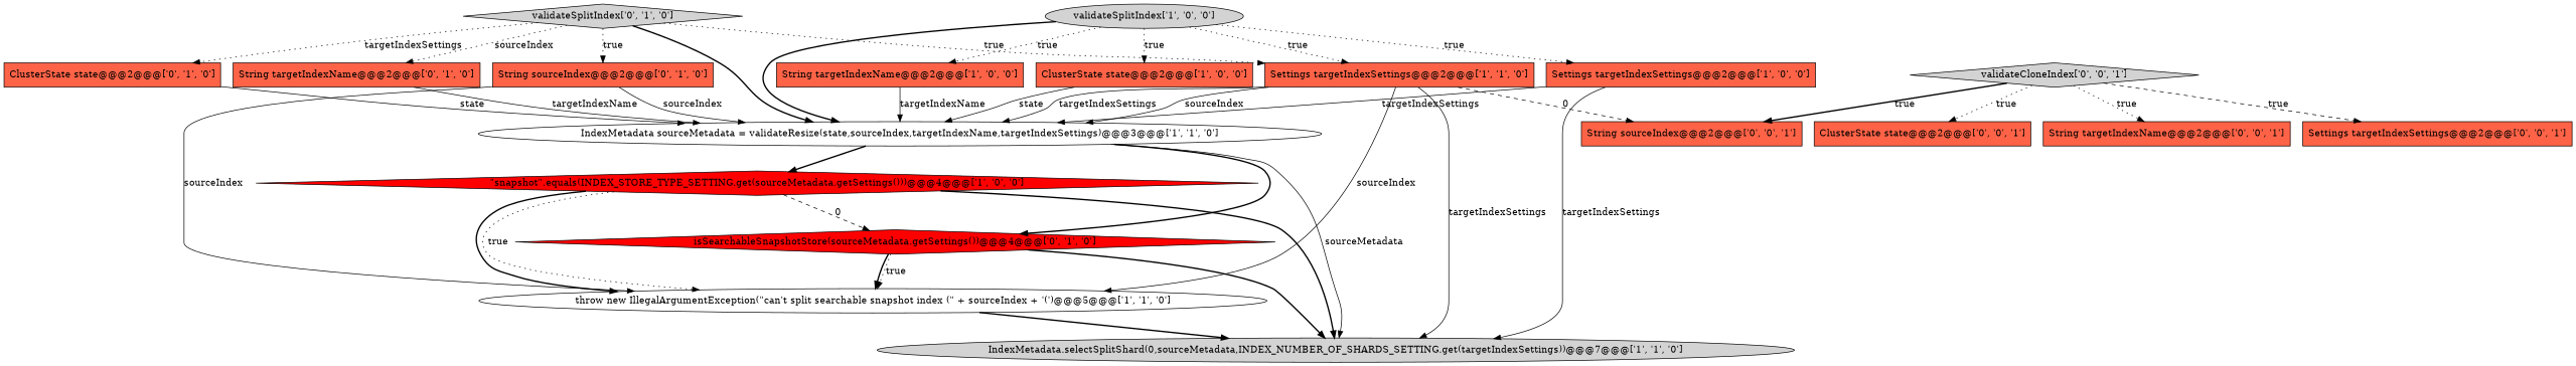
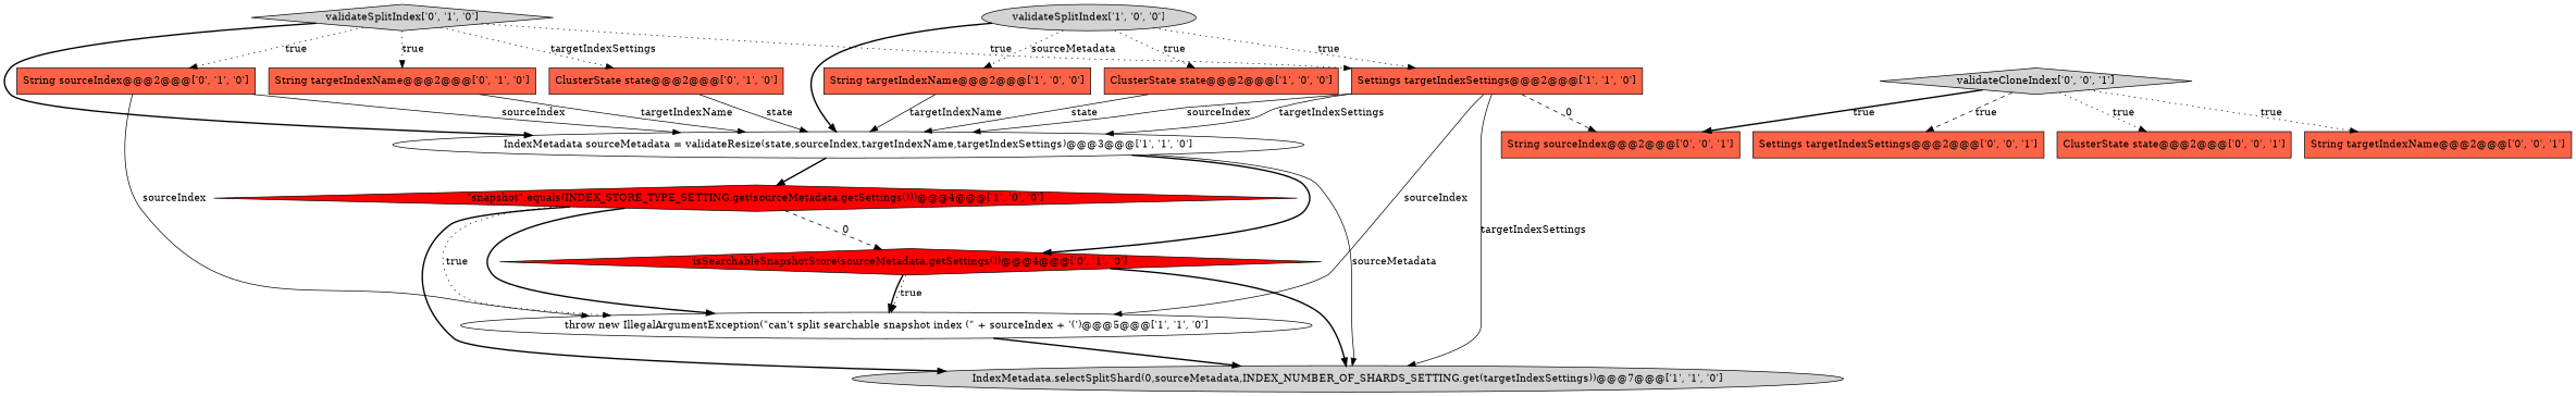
  digraph {
    node [fillcolor=tomato shape=box style=filled]
    edge [style=solid]
    n1 [label="String targetIndexName@@@2@@@['0', '1', '0']"]
    n2 [fillcolor=white label="IndexMetadata sourceMetadata = validateResize(state,sourceIndex,targetIndexName,targetIndexSettings)@@@3@@@['1', '1', '0']" shape=ellipse]
    n3 [fillcolor=red label="\"snapshot\".equals(INDEX_STORE_TYPE_SETTING.get(sourceMetadata.getSettings()))@@@4@@@['1', '0', '0']" shape=diamond]
    n4 [fillcolor=red label="isSearchableSnapshotStore(sourceMetadata.getSettings())@@@4@@@['0', '1', '0']" shape=diamond]
    n5 [fillcolor=lightgray label="IndexMetadata.selectSplitShard(0,sourceMetadata,INDEX_NUMBER_OF_SHARDS_SETTING.get(targetIndexSettings))@@@7@@@['1', '1', '0']" shape=ellipse]
    n6 [fillcolor=lightgray label="validateSplitIndex['1', '0', '0']" shape=ellipse]
-   n7 [label="Settings targetIndexSettings@@@2@@@['1', '0', '0']"]
    n8 [label="Settings targetIndexSettings@@@2@@@['1', '1', '0']"]
    n9 [label="String targetIndexName@@@2@@@['1', '0', '0']"]
    n10 [label="ClusterState state@@@2@@@['1', '0', '0']"]
    n11 [fillcolor=white label="throw new IllegalArgumentException(\"can't split searchable snapshot index (\" + sourceIndex + '(')@@@5@@@['1', '1', '0']" shape=ellipse]
    n12 [label="String sourceIndex@@@2@@@['0', '0', '1']"]
    n13 [fillcolor=lightgray label="validateSplitIndex['0', '1', '0']" shape=diamond]
    n14 [label="String sourceIndex@@@2@@@['0', '1', '0']"]
    n15 [label="ClusterState state@@@2@@@['0', '1', '0']"]
    n16 [label="Settings targetIndexSettings@@@2@@@['0', '0', '1']"]
    n17 [label="ClusterState state@@@2@@@['0', '0', '1']"]
    n18 [fillcolor=lightgray label="validateCloneIndex['0', '0', '1']" shape=diamond]
    n19 [label="String targetIndexName@@@2@@@['0', '0', '1']"]
    n1 -> n2 [label=targetIndexName]
    n2 -> n3 [style=bold]
    n2 -> n4 [style=bold]
    n2 -> n5 [label=sourceMetadata]
    n3 -> n4 [label=0 style=dashed]
    n3 -> n5 [style=bold]
    n3 -> n11 [label=true style=dotted]
    n3 -> n11 [style=bold]
    n4 -> n5 [style=bold]
    n4 -> n11 [label=true style=dotted]
    n4 -> n11 [style=bold]
    n6 -> n2 [style=bold]
-   n6 -> n7 [label=true style=dotted]
    n6 -> n8 [label=true style=dotted]
-   n6 -> n9 [label=true style=dotted]
+   n6 -> n9 [label=sourceMetadata style=dotted]
    n6 -> n10 [label=true style=dotted]
-   n7 -> n2 [label=targetIndexSettings]
-   n7 -> n5 [label=targetIndexSettings]
    n8 -> n2 [label=sourceIndex]
    n8 -> n2 [label=targetIndexSettings]
    n8 -> n5 [label=targetIndexSettings]
    n8 -> n11 [label=sourceIndex]
    n8 -> n12 [label=0 style=dashed]
    n9 -> n2 [label=targetIndexName]
    n10 -> n2 [label=state]
    n11 -> n5 [style=bold]
-   n13 -> n1 [label=sourceIndex style=dotted]
+   n13 -> n1 [label=true style=dotted]
    n13 -> n2 [style=bold]
    n13 -> n8 [label=true style=dotted]
    n13 -> n14 [label=true style=dotted]
    n13 -> n15 [label=targetIndexSettings style=dotted]
    n14 -> n2 [label=sourceIndex]
    n14 -> n11 [label=sourceIndex]
    n15 -> n2 [label=state]
    n18 -> n12 [label=true style=bold]
    n18 -> n16 [label=true style=dashed]
    n18 -> n17 [label=true style=dotted]
    n18 -> n19 [label=true style=dotted]
  }
